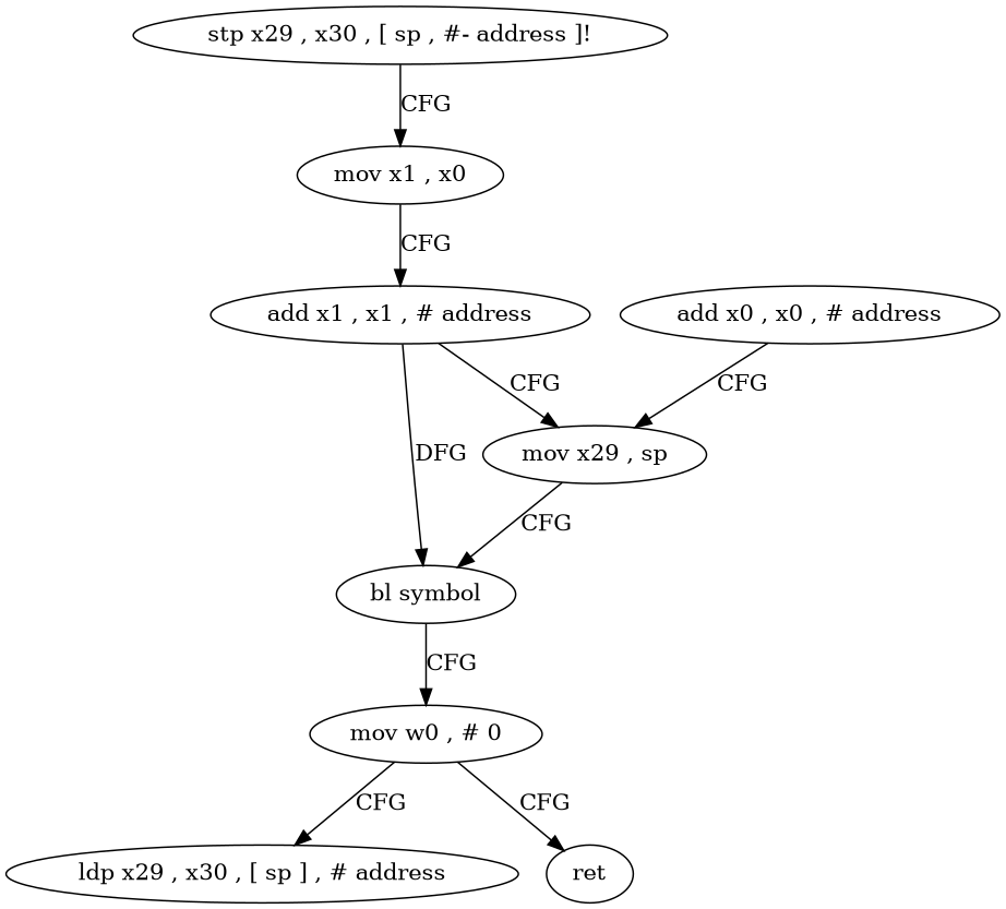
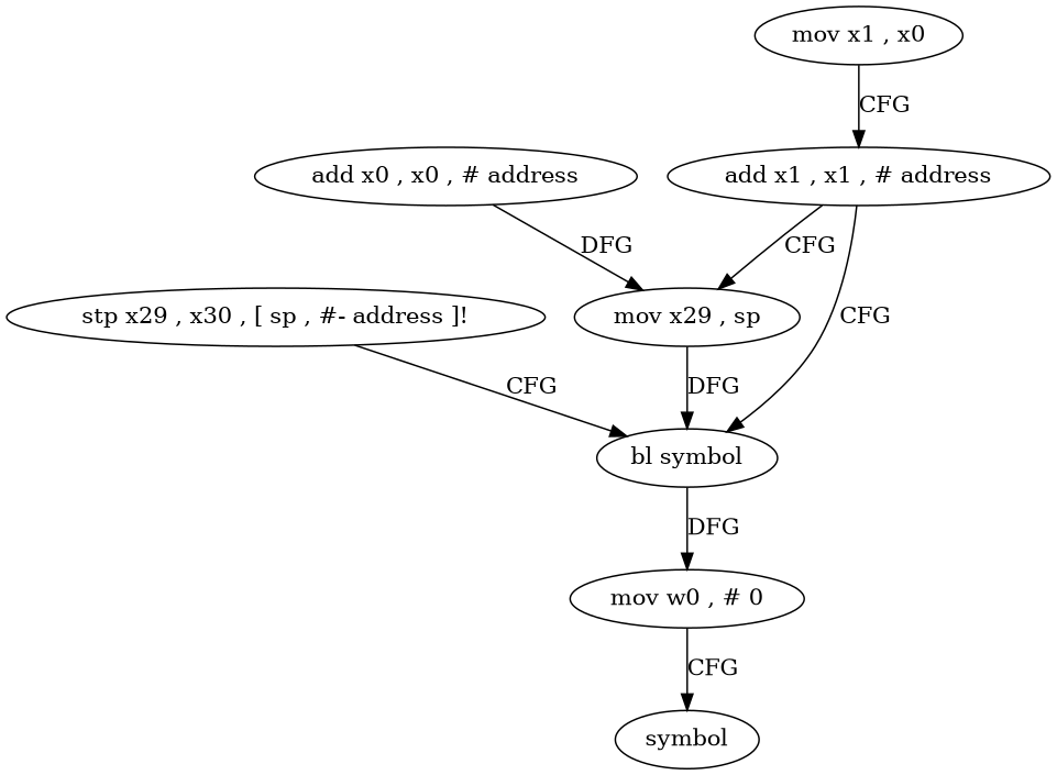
  digraph {
    n1 [label="stp x29 , x30 , [ sp , #- address ]!"]
    n2 [label="mov x1 , x0"]
    n3 [label="add x1 , x1 , # address"]
    n4 [label="bl symbol"]
    n5 [label="mov x29 , sp"]
    n6 [label="add x0 , x0 , # address"]
    n7 [label="mov w0 , # 0"]
-   n8 [label="ldp x29 , x30 , [ sp ] , # address"]
-   n9 [label=ret]
-   n1 -> n2 [label=CFG]
+   n9 [label=symbol]
+   n1 -> n4 [label=CFG]
    n2 -> n3 [label=CFG]
-   n3 -> n4 [label=DFG]
+   n3 -> n4 [label=CFG]
    n3 -> n5 [label=CFG]
-   n4 -> n7 [label=CFG]
-   n5 -> n4 [label=CFG]
-   n6 -> n5 [label=CFG]
-   n7 -> n8 [label=CFG]
+   n4 -> n7 [label=DFG]
+   n5 -> n4 [label=DFG]
+   n6 -> n5 [label=DFG]
    n7 -> n9 [label=CFG]
  }
